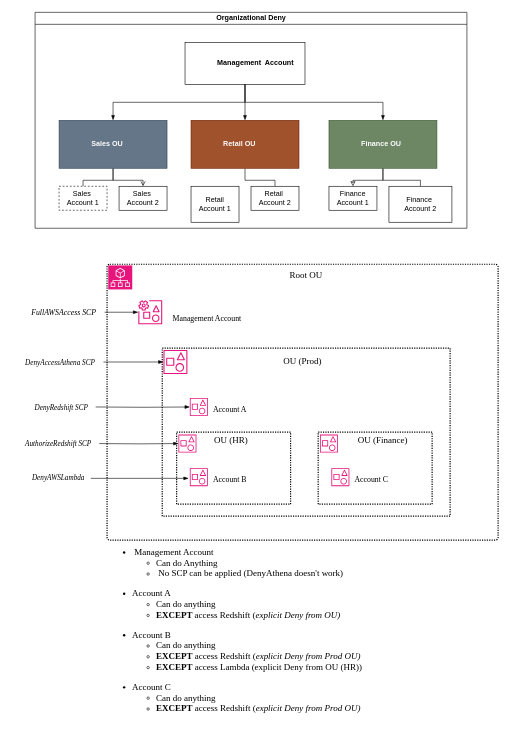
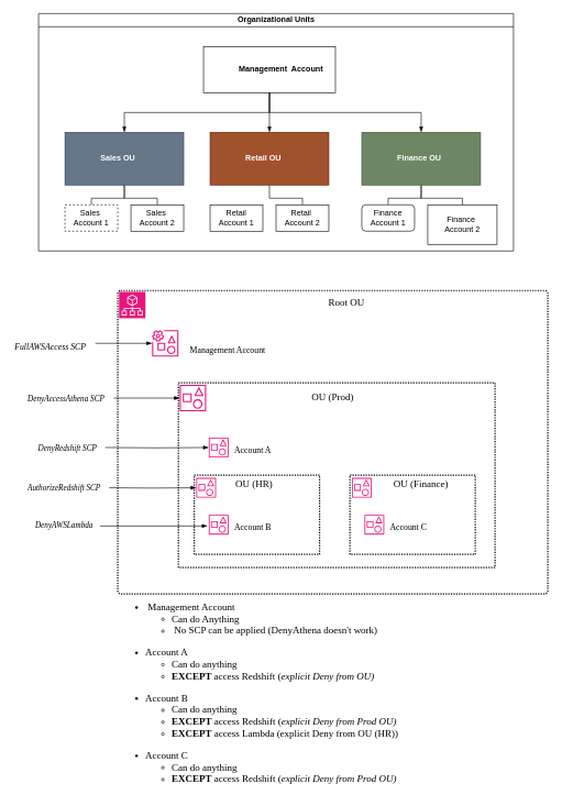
  <mxCell id="0" />
  <mxCell id="1" parent="0" />
- <mxCell id="2" value="Organizational Deny" style="swimlane;html=1;startSize=20;horizontal=1;containerType=tree;glass=0;" parent="1" vertex="1"><mxGeometry x="58" y="20" width="720" height="360" as="geometry" /></mxCell>
+ <mxCell id="2" value="Organizational Units" style="swimlane;html=1;startSize=20;horizontal=1;containerType=tree;glass=0;" parent="1" vertex="1"><mxGeometry x="58" y="20" width="720" height="360" as="geometry" /></mxCell>
  <mxCell id="3" value="Management&amp;nbsp; Account" style="label;image=https://cdn3.iconfinder.com/data/icons/user-avatars-1/512/users-3-128.png;whiteSpace=wrap;html=1;rounded=0;glass=0;treeMoving=1;treeFolding=1;" parent="2" vertex="1"><mxGeometry x="250" y="50" width="200" height="70" as="geometry" /></mxCell>
  <mxCell id="4" value="" style="endArrow=blockThin;endFill=1;fontSize=11;edgeStyle=elbowEdgeStyle;elbow=vertical;rounded=0;" parent="2" source="3" target="7" edge="1"><mxGeometry relative="1" as="geometry" /></mxCell>
  <mxCell id="5" style="edgeStyle=orthogonalEdgeStyle;rounded=0;orthogonalLoop=1;jettySize=auto;html=1;entryX=0.5;entryY=0;entryDx=0;entryDy=0;endArrow=none;endFill=0;" edge="1" parent="2" source="7" target="15"><mxGeometry relative="1" as="geometry" /></mxCell>
- <mxCell id="6" style="edgeStyle=orthogonalEdgeStyle;rounded=0;orthogonalLoop=1;jettySize=auto;html=1;entryX=0.5;entryY=0;entryDx=0;entryDy=0;endArrow=open;endFill=0;" edge="1" parent="2" source="7" target="16"><mxGeometry relative="1" as="geometry" /></mxCell>
+ <mxCell id="6" style="edgeStyle=orthogonalEdgeStyle;rounded=0;orthogonalLoop=1;jettySize=auto;html=1;entryX=0.5;entryY=0;entryDx=0;entryDy=0;endArrow=none;endFill=0;" edge="1" parent="2" source="7" target="16"><mxGeometry relative="1" as="geometry" /></mxCell>
  <mxCell id="7" value="Sales OU" style="label;image=https://cdn3.iconfinder.com/data/icons/user-avatars-1/512/users-10-3-128.png;whiteSpace=wrap;html=1;rounded=0;glass=0;treeFolding=1;treeMoving=1;fillColor=#647687;fontColor=#ffffff;strokeColor=#314354;" parent="2" vertex="1"><mxGeometry x="40" y="180" width="180" height="80" as="geometry" /></mxCell>
  <mxCell id="8" value="" style="endArrow=blockThin;endFill=1;fontSize=11;edgeStyle=elbowEdgeStyle;elbow=vertical;rounded=0;" parent="2" source="3" target="10" edge="1"><mxGeometry relative="1" as="geometry" /></mxCell>
  <mxCell id="9" style="edgeStyle=orthogonalEdgeStyle;rounded=0;orthogonalLoop=1;jettySize=auto;html=1;entryX=0.5;entryY=0;entryDx=0;entryDy=0;endArrow=none;endFill=0;" edge="1" parent="2" source="10" target="18"><mxGeometry relative="1" as="geometry" /></mxCell>
  <mxCell id="10" value="Retail OU" style="label;image=https://cdn3.iconfinder.com/data/icons/user-avatars-1/512/users-9-2-128.png;whiteSpace=wrap;html=1;rounded=0;glass=0;treeFolding=1;treeMoving=1;fillColor=#a0522d;fontColor=#ffffff;strokeColor=#6D1F00;" parent="2" vertex="1"><mxGeometry x="260" y="180" width="180" height="80" as="geometry" /></mxCell>
  <mxCell id="11" value="" style="endArrow=blockThin;endFill=1;fontSize=11;edgeStyle=elbowEdgeStyle;elbow=vertical;rounded=0;" parent="2" source="3" target="14" edge="1"><mxGeometry relative="1" as="geometry" /></mxCell>
- <mxCell id="12" style="edgeStyle=orthogonalEdgeStyle;rounded=0;orthogonalLoop=1;jettySize=auto;html=1;entryX=0.5;entryY=0;entryDx=0;entryDy=0;endArrow=classic;endFill=0;" edge="1" parent="2" source="14" target="19"><mxGeometry relative="1" as="geometry" /></mxCell>
+ <mxCell id="12" style="edgeStyle=orthogonalEdgeStyle;rounded=0;orthogonalLoop=1;jettySize=auto;html=1;entryX=0.5;entryY=0;entryDx=0;entryDy=0;endArrow=none;endFill=0;" edge="1" parent="2" source="14" target="19"><mxGeometry relative="1" as="geometry" /></mxCell>
  <mxCell id="13" style="edgeStyle=orthogonalEdgeStyle;rounded=0;orthogonalLoop=1;jettySize=auto;html=1;entryX=0.5;entryY=0;entryDx=0;entryDy=0;endArrow=none;endFill=0;" edge="1" parent="2" source="14" target="20"><mxGeometry relative="1" as="geometry" /></mxCell>
  <mxCell id="14" value="Finance OU" style="label;image=https://cdn3.iconfinder.com/data/icons/user-avatars-1/512/users-2-128.png;whiteSpace=wrap;html=1;rounded=0;glass=0;fillColor=#6d8764;fontColor=#ffffff;strokeColor=#3A5431;" parent="2" vertex="1"><mxGeometry x="490" y="180" width="180" height="80" as="geometry" /></mxCell>
  <mxCell id="15" value="Sales&amp;nbsp;&lt;br&gt;Account 1" style="rounded=0;whiteSpace=wrap;html=1;dashed=1;" vertex="1" parent="2"><mxGeometry x="40" y="290" width="80" height="40" as="geometry" /></mxCell>
  <mxCell id="16" value="Sales&amp;nbsp;&lt;br&gt;Account 2" style="rounded=0;whiteSpace=wrap;html=1;" vertex="1" parent="2"><mxGeometry x="140" y="290" width="80" height="40" as="geometry" /></mxCell>
- <mxCell id="17" value="Retail&lt;br&gt;Account 1" style="rounded=0;whiteSpace=wrap;html=1;" vertex="1" parent="2"><mxGeometry x="260" y="290" width="80" height="60" as="geometry" /></mxCell>
+ <mxCell id="17" value="Retail&lt;br&gt;Account 1" style="rounded=0;whiteSpace=wrap;html=1;" vertex="1" parent="2"><mxGeometry x="260" y="290" width="80" height="40" as="geometry" /></mxCell>
  <mxCell id="18" value="Retail&amp;nbsp;&lt;br&gt;Account 2" style="rounded=0;whiteSpace=wrap;html=1;" vertex="1" parent="2"><mxGeometry x="360" y="290" width="80" height="40" as="geometry" /></mxCell>
- <mxCell id="19" value="Finance&lt;br&gt;Account 1" style="rounded=0;whiteSpace=wrap;html=1;" vertex="1" parent="2"><mxGeometry x="490" y="290" width="80" height="40" as="geometry" /></mxCell>
+ <mxCell id="19" value="Finance&lt;br&gt;Account 1" style="whiteSpace=wrap;html=1;rounded=1;" vertex="1" parent="2"><mxGeometry x="490" y="290" width="80" height="40" as="geometry" /></mxCell>
  <mxCell id="20" value="Finance&amp;nbsp;&lt;br&gt;Account 2" style="rounded=0;whiteSpace=wrap;html=1;" vertex="1" parent="2"><mxGeometry x="590" y="290" width="105" height="60" as="geometry" /></mxCell>
  <mxCell id="21" value="" style="rounded=1;arcSize=1;dashed=1;fillColor=none;gradientColor=none;dashPattern=1 1;strokeWidth=2;" vertex="1" parent="1"><mxGeometry x="178" y="440" width="652" height="460" as="geometry" /></mxCell>
- <mxCell id="22" value="Root OU" style="text;html=1;strokeColor=none;fillColor=none;align=center;verticalAlign=middle;whiteSpace=wrap;rounded=0;fontFamily=Verdana;fontSize=15;" vertex="1" parent="1"><mxGeometry x="470" y="442" width="80" height="30" as="geometry" /></mxCell>
+ <mxCell id="22" value="Root OU" style="text;html=1;strokeColor=none;fillColor=none;align=center;verticalAlign=middle;whiteSpace=wrap;rounded=0;fontFamily=Verdana;fontSize=15;" vertex="1" parent="1"><mxGeometry x="485" y="442" width="80" height="30" as="geometry" /></mxCell>
  <mxCell id="23" value="Management Account" style="text;html=1;strokeColor=none;fillColor=none;align=center;verticalAlign=middle;whiteSpace=wrap;rounded=0;fontFamily=Verdana;fontSize=13;" vertex="1" parent="1"><mxGeometry x="270" y="520" width="150" height="20" as="geometry" /></mxCell>
  <mxCell id="24" value="" style="sketch=0;points=[[0,0,0],[0.25,0,0],[0.5,0,0],[0.75,0,0],[1,0,0],[0,1,0],[0.25,1,0],[0.5,1,0],[0.75,1,0],[1,1,0],[0,0.25,0],[0,0.5,0],[0,0.75,0],[1,0.25,0],[1,0.5,0],[1,0.75,0]];points=[[0,0,0],[0.25,0,0],[0.5,0,0],[0.75,0,0],[1,0,0],[0,1,0],[0.25,1,0],[0.5,1,0],[0.75,1,0],[1,1,0],[0,0.25,0],[0,0.5,0],[0,0.75,0],[1,0.25,0],[1,0.5,0],[1,0.75,0]];outlineConnect=0;fontColor=#232F3E;fillColor=#E7157B;strokeColor=#ffffff;dashed=0;verticalLabelPosition=bottom;verticalAlign=top;align=center;html=1;fontSize=12;fontStyle=0;aspect=fixed;shape=mxgraph.aws4.resourceIcon;resIcon=mxgraph.aws4.organizations;" vertex="1" parent="1"><mxGeometry x="180" y="442" width="40" height="40" as="geometry" /></mxCell>
  <mxCell id="25" value="" style="rounded=1;arcSize=0;dashed=1;fillColor=none;gradientColor=none;dashPattern=1 1;strokeWidth=2;" vertex="1" parent="1"><mxGeometry x="270" y="580" width="480" height="280" as="geometry" /></mxCell>
  <mxCell id="26" value="" style="sketch=0;outlineConnect=0;fontColor=#232F3E;gradientColor=none;fillColor=#E7157B;strokeColor=none;dashed=0;verticalLabelPosition=bottom;verticalAlign=top;align=center;html=1;fontSize=12;fontStyle=0;aspect=fixed;pointerEvents=1;shape=mxgraph.aws4.organizations_account2;" vertex="1" parent="1"><mxGeometry x="272" y="583" width="40" height="40" as="geometry" /></mxCell>
  <mxCell id="27" value="OU (Prod)" style="text;html=1;strokeColor=none;fillColor=none;align=center;verticalAlign=middle;whiteSpace=wrap;rounded=0;fontFamily=Verdana;fontSize=15;" vertex="1" parent="1"><mxGeometry x="464" y="590" width="80" height="20" as="geometry" /></mxCell>
  <mxCell id="28" value="" style="sketch=0;outlineConnect=0;fontColor=#232F3E;gradientColor=none;fillColor=#E7157B;strokeColor=none;dashed=0;verticalLabelPosition=bottom;verticalAlign=top;align=center;html=1;fontSize=12;fontStyle=0;aspect=fixed;pointerEvents=1;shape=mxgraph.aws4.organizations_management_account2;" vertex="1" parent="1"><mxGeometry x="230" y="500" width="40" height="40" as="geometry" /></mxCell>
  <mxCell id="29" value="" style="sketch=0;outlineConnect=0;fontColor=#232F3E;gradientColor=none;fillColor=#E7157B;strokeColor=none;dashed=0;verticalLabelPosition=bottom;verticalAlign=top;align=center;html=1;fontSize=12;fontStyle=0;aspect=fixed;pointerEvents=1;shape=mxgraph.aws4.organizations_account2;" vertex="1" parent="1"><mxGeometry x="316" y="663" width="30" height="30" as="geometry" /></mxCell>
  <mxCell id="30" value="Account A" style="text;html=1;strokeColor=none;fillColor=none;align=center;verticalAlign=middle;whiteSpace=wrap;rounded=0;fontFamily=Verdana;fontSize=13;" vertex="1" parent="1"><mxGeometry x="346" y="673" width="74" height="17" as="geometry" /></mxCell>
  <mxCell id="31" value="" style="rounded=1;arcSize=0;dashed=1;fillColor=none;gradientColor=none;dashPattern=1 1;strokeWidth=2;" vertex="1" parent="1"><mxGeometry x="294" y="720" width="190" height="120" as="geometry" /></mxCell>
  <mxCell id="32" value="" style="sketch=0;outlineConnect=0;fontColor=#232F3E;gradientColor=none;fillColor=#E7157B;strokeColor=none;dashed=0;verticalLabelPosition=bottom;verticalAlign=top;align=center;html=1;fontSize=12;fontStyle=0;aspect=fixed;pointerEvents=1;shape=mxgraph.aws4.organizations_account2;" vertex="1" parent="1"><mxGeometry x="297" y="724" width="30" height="30" as="geometry" /></mxCell>
  <mxCell id="33" value="OU (HR)" style="text;html=1;strokeColor=none;fillColor=none;align=center;verticalAlign=middle;whiteSpace=wrap;rounded=0;fontFamily=Verdana;fontSize=15;" vertex="1" parent="1"><mxGeometry x="350" y="723" width="70" height="20" as="geometry" /></mxCell>
  <mxCell id="34" value="" style="sketch=0;outlineConnect=0;fontColor=#232F3E;gradientColor=none;fillColor=#E7157B;strokeColor=none;dashed=0;verticalLabelPosition=bottom;verticalAlign=top;align=center;html=1;fontSize=12;fontStyle=0;aspect=fixed;pointerEvents=1;shape=mxgraph.aws4.organizations_account2;" vertex="1" parent="1"><mxGeometry x="316" y="780" width="30" height="30" as="geometry" /></mxCell>
  <mxCell id="35" value="Account B" style="text;html=1;strokeColor=none;fillColor=none;align=center;verticalAlign=middle;whiteSpace=wrap;rounded=0;fontFamily=Verdana;fontSize=13;" vertex="1" parent="1"><mxGeometry x="346" y="790" width="74" height="17" as="geometry" /></mxCell>
  <mxCell id="36" value="" style="rounded=1;arcSize=0;dashed=1;fillColor=none;gradientColor=none;dashPattern=1 1;strokeWidth=2;" vertex="1" parent="1"><mxGeometry x="530" y="720" width="190" height="120" as="geometry" /></mxCell>
  <mxCell id="37" value="" style="sketch=0;outlineConnect=0;fontColor=#232F3E;gradientColor=none;fillColor=#E7157B;strokeColor=none;dashed=0;verticalLabelPosition=bottom;verticalAlign=top;align=center;html=1;fontSize=12;fontStyle=0;aspect=fixed;pointerEvents=1;shape=mxgraph.aws4.organizations_account2;" vertex="1" parent="1"><mxGeometry x="533" y="724" width="30" height="30" as="geometry" /></mxCell>
  <mxCell id="38" value="OU (Finance)" style="text;html=1;strokeColor=none;fillColor=none;align=center;verticalAlign=middle;whiteSpace=wrap;rounded=0;fontFamily=Verdana;fontSize=15;" vertex="1" parent="1"><mxGeometry x="586" y="723" width="104" height="20" as="geometry" /></mxCell>
  <mxCell id="39" value="" style="sketch=0;outlineConnect=0;fontColor=#232F3E;gradientColor=none;fillColor=#E7157B;strokeColor=none;dashed=0;verticalLabelPosition=bottom;verticalAlign=top;align=center;html=1;fontSize=12;fontStyle=0;aspect=fixed;pointerEvents=1;shape=mxgraph.aws4.organizations_account2;" vertex="1" parent="1"><mxGeometry x="552" y="780" width="30" height="30" as="geometry" /></mxCell>
  <mxCell id="40" value="Account C" style="text;html=1;strokeColor=none;fillColor=none;align=center;verticalAlign=middle;whiteSpace=wrap;rounded=0;fontFamily=Verdana;fontSize=13;" vertex="1" parent="1"><mxGeometry x="582" y="790" width="74" height="17" as="geometry" /></mxCell>
  <mxCell id="41" style="edgeStyle=orthogonalEdgeStyle;rounded=0;orthogonalLoop=1;jettySize=auto;html=1;endArrow=blockThin;endFill=1;" edge="1" parent="1" source="42" target="28"><mxGeometry relative="1" as="geometry"><Array as="points"><mxPoint x="208" y="520" /><mxPoint x="208" y="520" /></Array></mxGeometry></mxCell>
- <mxCell id="42" value="FullAWSAccess SCP" style="text;html=1;strokeColor=none;fillColor=none;align=center;verticalAlign=middle;whiteSpace=wrap;rounded=0;fontFamily=Verdana;fontSize=13;fontStyle=2" vertex="1" parent="1"><mxGeometry x="38" y="510" width="136" height="20" as="geometry" /></mxCell>
+ <mxCell id="42" value="FullAWSAccess SCP" style="text;html=1;strokeColor=none;fillColor=none;align=center;verticalAlign=middle;whiteSpace=wrap;rounded=0;fontFamily=Verdana;fontSize=13;fontStyle=2" vertex="1" parent="1"><mxGeometry x="8" y="515" width="136" height="20" as="geometry" /></mxCell>
  <mxCell id="43" style="edgeStyle=orthogonalEdgeStyle;rounded=0;orthogonalLoop=1;jettySize=auto;html=1;endArrow=blockThin;endFill=1;" edge="1" parent="1" source="44" target="26"><mxGeometry relative="1" as="geometry"><mxPoint x="230" y="603" as="targetPoint" /><Array as="points" /></mxGeometry></mxCell>
  <mxCell id="44" value="&lt;font style=&quot;font-size: 12px;&quot;&gt;DenyAccessAthena SCP&lt;/font&gt;" style="text;html=1;strokeColor=none;fillColor=none;align=center;verticalAlign=middle;whiteSpace=wrap;rounded=0;fontFamily=Verdana;fontSize=13;fontStyle=2" vertex="1" parent="1"><mxGeometry x="28" y="593" width="144" height="20" as="geometry" /></mxCell>
  <mxCell id="45" value="&lt;ul&gt;&lt;li&gt;&amp;nbsp;Management Account&lt;/li&gt;&lt;ul&gt;&lt;li&gt;Can do Anything&lt;/li&gt;&lt;li&gt;&amp;nbsp;No SCP can be applied (DenyAthena doesn't work)&lt;/li&gt;&lt;/ul&gt;&lt;/ul&gt;&lt;ul&gt;&lt;li&gt;Account A&lt;/li&gt;&lt;ul&gt;&lt;li&gt;Can do anything&lt;/li&gt;&lt;li&gt;&lt;b&gt;EXCEPT &lt;/b&gt;access Redshift (&lt;i&gt;explicit Deny from OU)&lt;/i&gt;&lt;/li&gt;&lt;/ul&gt;&lt;/ul&gt;&lt;ul&gt;&lt;li&gt;Account B&lt;/li&gt;&lt;ul&gt;&lt;li&gt;Can do anything&lt;/li&gt;&lt;li&gt;&lt;b&gt;EXCEPT&amp;nbsp;&lt;/b&gt;access Redshift (&lt;i&gt;explicit Deny from Prod OU)&lt;/i&gt;&lt;/li&gt;&lt;li&gt;&lt;b&gt;EXCEPT&lt;/b&gt; access Lambda (explicit Deny from OU (HR))&lt;/li&gt;&lt;/ul&gt;&lt;/ul&gt;&lt;ul&gt;&lt;li&gt;Account C&lt;/li&gt;&lt;ul&gt;&lt;li&gt;Can do anything&lt;/li&gt;&lt;li&gt;&lt;b&gt;EXCEPT&amp;nbsp;&lt;/b&gt;access Redshift (&lt;i&gt;explicit Deny from Prod OU)&lt;/i&gt;&lt;/li&gt;&lt;/ul&gt;&lt;/ul&gt;" style="text;html=1;strokeColor=none;fillColor=none;align=left;verticalAlign=middle;whiteSpace=wrap;rounded=0;fontFamily=Verdana;fontSize=15;" vertex="1" parent="1"><mxGeometry x="178" y="900" width="640" height="300" as="geometry" /></mxCell>
  <mxCell id="46" style="edgeStyle=orthogonalEdgeStyle;rounded=0;orthogonalLoop=1;jettySize=auto;html=1;endArrow=blockThin;endFill=1;" edge="1" parent="1" target="29"><mxGeometry relative="1" as="geometry"><mxPoint x="305" y="678" as="targetPoint" /><Array as="points" /><mxPoint x="159" y="678" as="sourcePoint" /></mxGeometry></mxCell>
  <mxCell id="47" value="&lt;font style=&quot;font-size: 12px;&quot;&gt;DenyRedshift SCP&lt;/font&gt;" style="text;html=1;strokeColor=none;fillColor=none;align=center;verticalAlign=middle;whiteSpace=wrap;rounded=0;fontFamily=Verdana;fontSize=13;fontStyle=2" vertex="1" parent="1"><mxGeometry x="34" y="668" width="136" height="20" as="geometry" /></mxCell>
  <mxCell id="48" style="edgeStyle=orthogonalEdgeStyle;rounded=0;orthogonalLoop=1;jettySize=auto;html=1;endArrow=blockThin;endFill=1;" edge="1" parent="1" target="32"><mxGeometry relative="1" as="geometry"><mxPoint x="165" y="739" as="sourcePoint" /><mxPoint x="288" y="739" as="targetPoint" /></mxGeometry></mxCell>
  <mxCell id="49" value="&lt;font style=&quot;font-size: 12px;&quot;&gt;AuthorizeRedshift SCP&lt;/font&gt;" style="text;html=1;strokeColor=none;fillColor=none;align=center;verticalAlign=middle;whiteSpace=wrap;rounded=0;fontFamily=Verdana;fontSize=13;fontStyle=2" vertex="1" parent="1"><mxGeometry x="20" y="729" width="154" height="20" as="geometry" /></mxCell>
  <mxCell id="50" style="edgeStyle=orthogonalEdgeStyle;rounded=0;orthogonalLoop=1;jettySize=auto;html=1;endArrow=blockThin;endFill=1;" edge="1" parent="1"><mxGeometry relative="1" as="geometry"><mxPoint x="151" y="797" as="sourcePoint" /><mxPoint x="314" y="797" as="targetPoint" /></mxGeometry></mxCell>
  <mxCell id="51" value="&lt;font style=&quot;font-size: 12px;&quot;&gt;DenyAWSLambda&lt;/font&gt;" style="text;html=1;strokeColor=none;fillColor=none;align=center;verticalAlign=middle;whiteSpace=wrap;rounded=0;fontFamily=Verdana;fontSize=13;fontStyle=2" vertex="1" parent="1"><mxGeometry x="38" y="785" width="118" height="20" as="geometry" /></mxCell>
